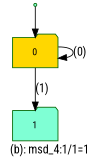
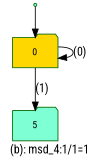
  digraph {
    label="(b): msd_4:1/1=1"
    rankdir=TB
    fontname="Roboto Condensed"
    node [fontsize=12 shape=folder style=filled fillcolor=aquamarine color=darkgreen fontname="Roboto Condensed"]
    edge [fontname="Roboto Condensed"]
    n1 [label=0 fillcolor=gold]
-   n2 [label=1]
+   n2 [label=5]
    n3 [label=1 shape=point]
    n1 -> n1 [label="(0)"]
    n1 -> n2 [label="(1)"]
    n3 -> n1
  }
